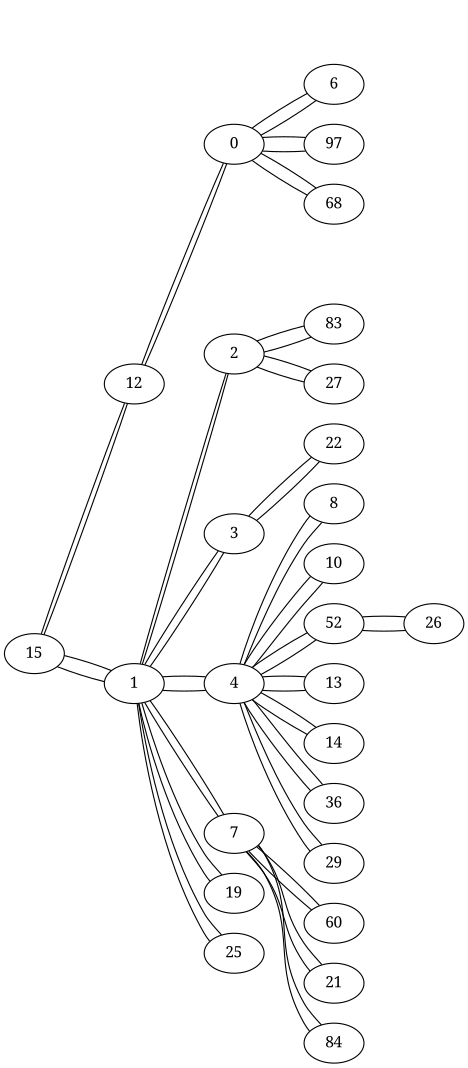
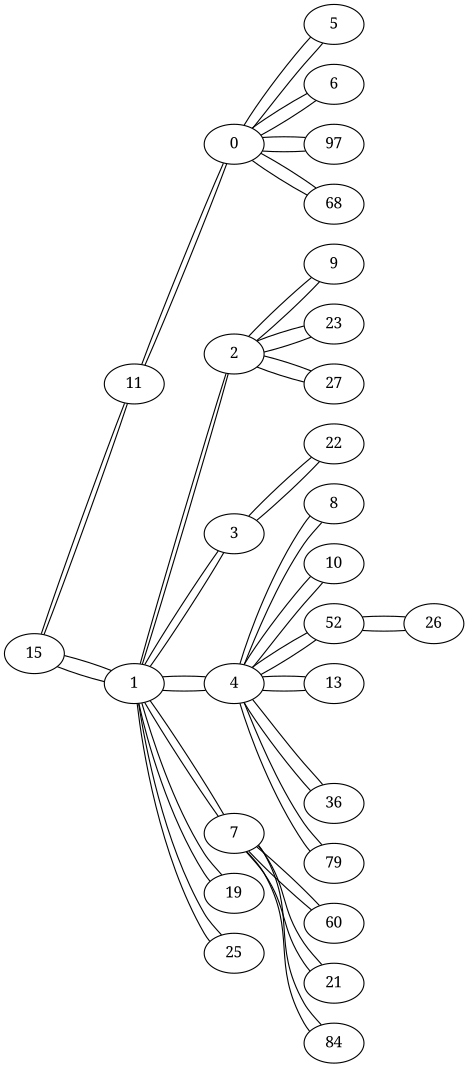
  graph {
    fontname="Noto Serif"
    rankdir=LR
    node [fontname="Noto Serif"]
    edge [fontname="Noto Serif"]
    15
-   11 [label=12]
+   11
    1
    0
    2
    3
    4
    7
    19
    25
+   5
    6
    n13 [label=97]
    n14 [label=68]
-   23 [label=83]
+   9
+   23
    27
    22
    8
    10
    n21 [label=52]
    13
-   14
    n24 [label=36]
-   29
+   29 [label=79]
    n26 [label=60]
    21
    n28 [label=84]
    26
    15 -- 11
    15 -- 1
    11 -- 15
    11 -- 0
    1 -- 15
    1 -- 2
    1 -- 3
    1 -- 4
    1 -- 7
    1 -- 19
    1 -- 25
    0 -- 11
+   0 -- 5
    0 -- 6
    0 -- n13
    0 -- n14
    2 -- 1
+   2 -- 9
    2 -- 23
    2 -- 27
    3 -- 1
    3 -- 22
    4 -- 1
    4 -- 8
    4 -- 10
    4 -- n21
    4 -- 13
-   4 -- 14
    4 -- n24
    4 -- 29
    7 -- 1
    7 -- n26
    7 -- 21
    7 -- n28
    19 -- 1
    25 -- 1
+   5 -- 0
    6 -- 0
    n13 -- 0
    n14 -- 0
+   9 -- 2
    23 -- 2
    27 -- 2
    22 -- 3
    8 -- 4
    10 -- 4
    n21 -- 4
    n21 -- 26
    13 -- 4
-   14 -- 4
    n24 -- 4
    29 -- 4
    n26 -- 7
    21 -- 7
    n28 -- 7
    26 -- n21
  }
